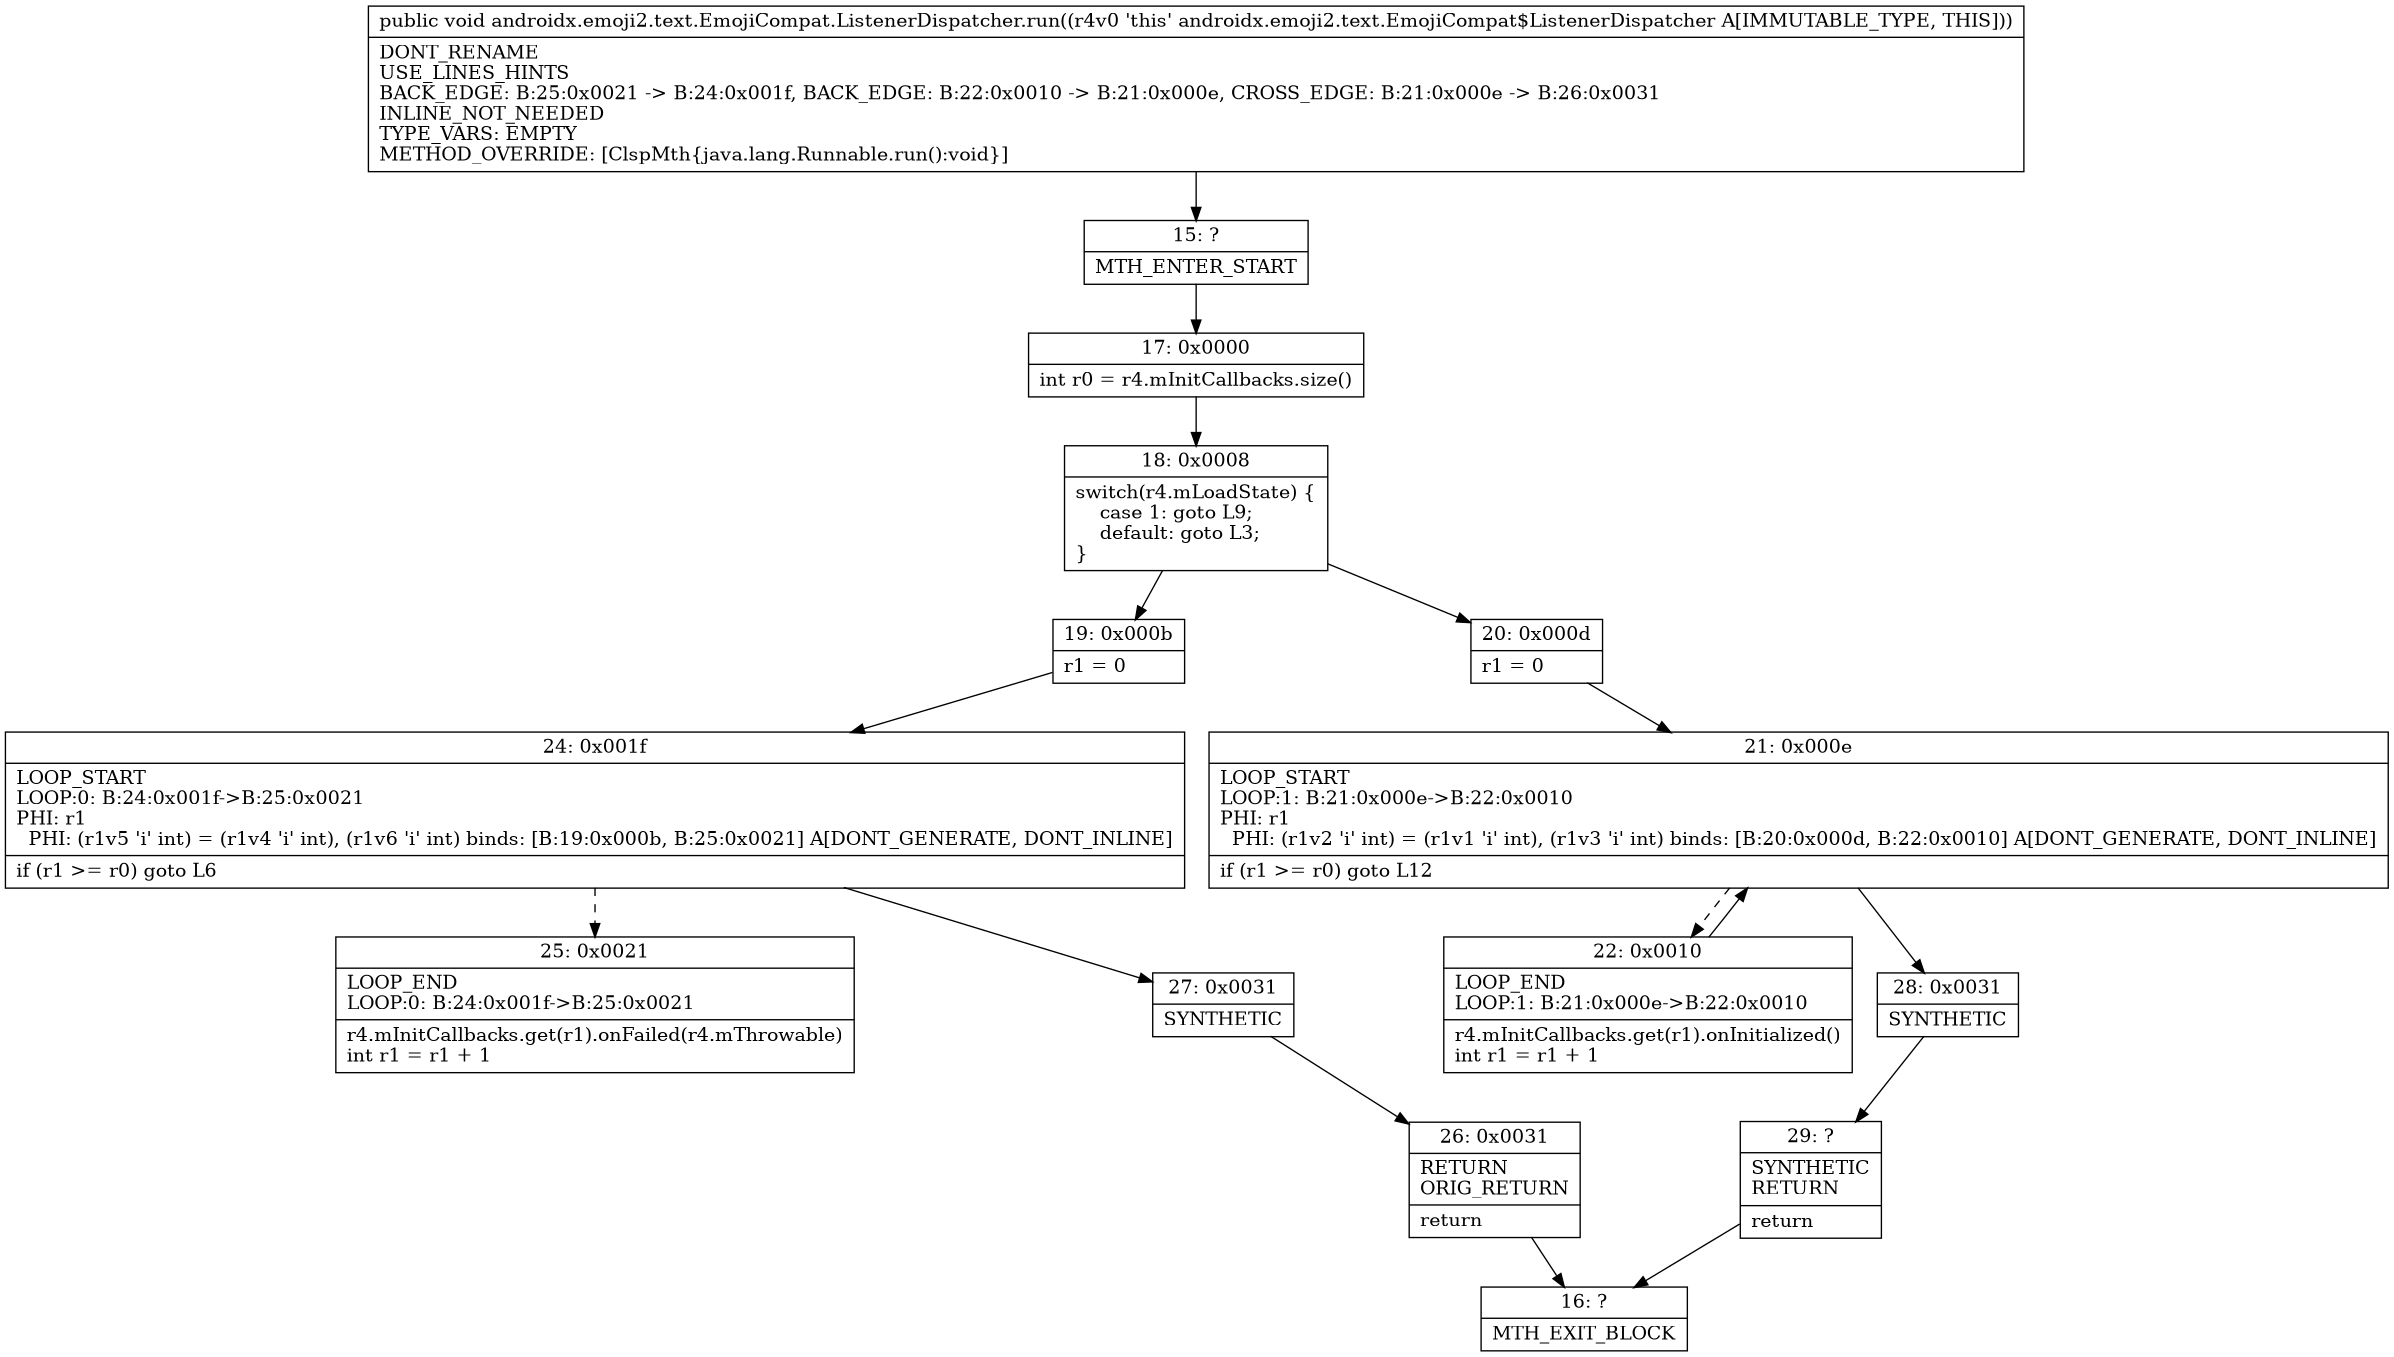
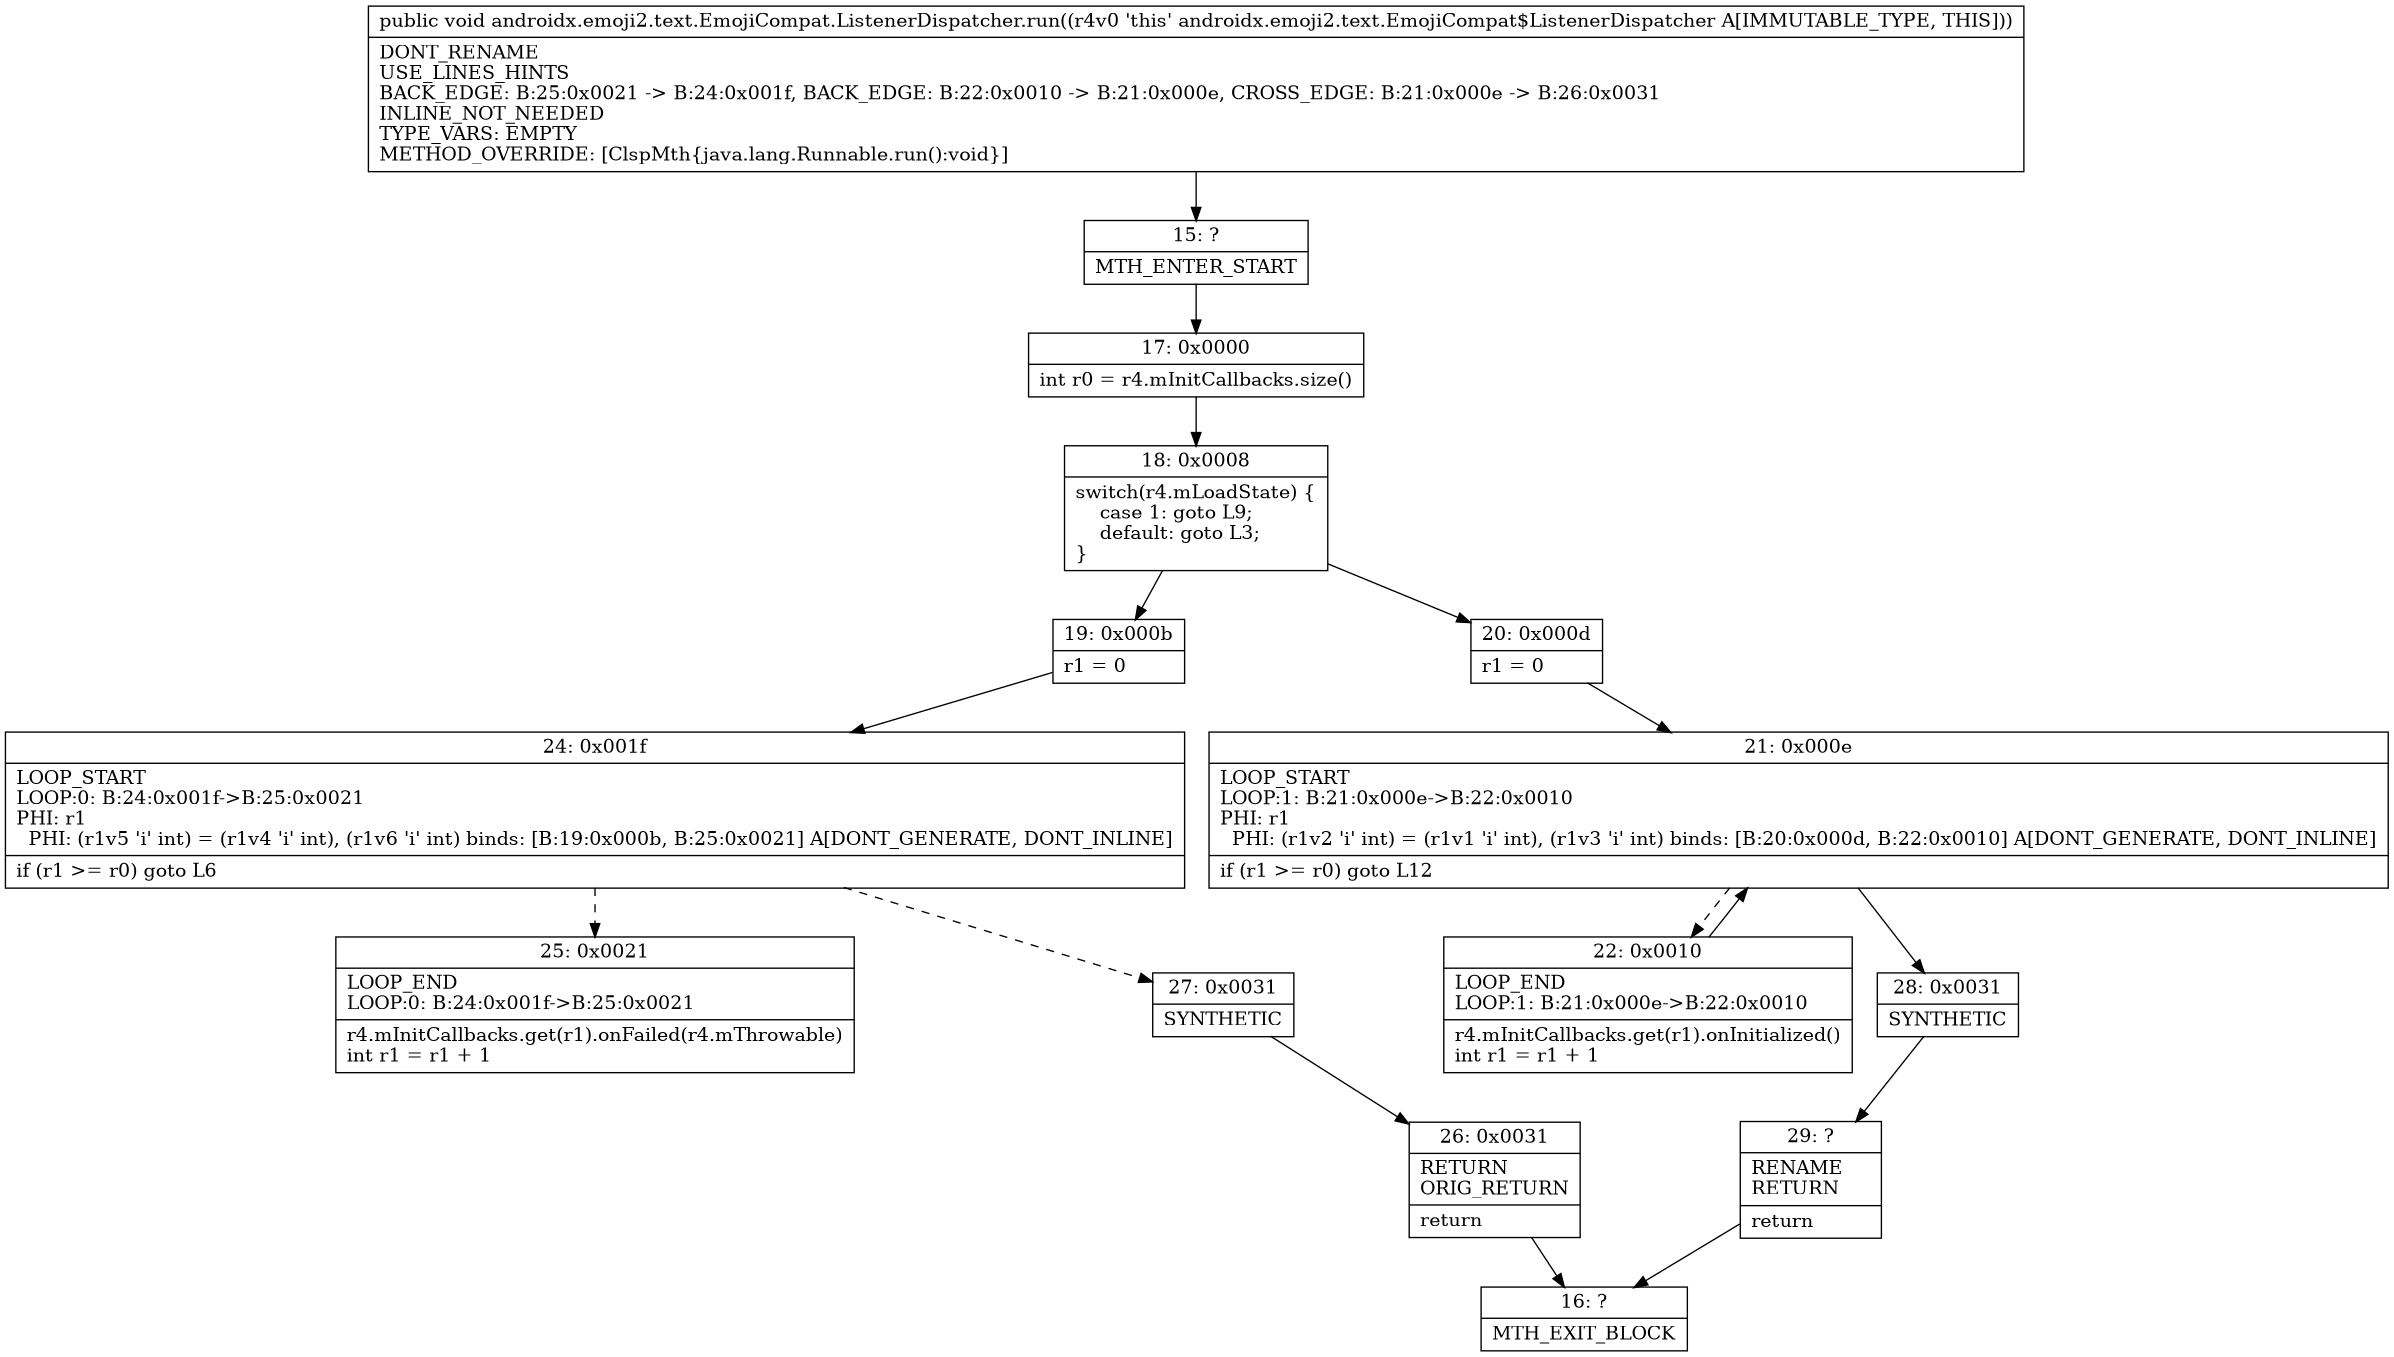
  digraph {
    node [shape=record]
    n1 [label="{15\:\ ?|MTH_ENTER_START\l}"]
    n2 [label="{17\:\ 0x0000|int r0 = r4.mInitCallbacks.size()\l}"]
    n3 [label="{18\:\ 0x0008|switch(r4.mLoadState) \{\l    case 1: goto L9;\l    default: goto L3;\l\}\l}"]
    n4 [label="{19\:\ 0x000b|r1 = 0\l}"]
    n5 [label="{20\:\ 0x000d|r1 = 0\l}"]
    n6 [label="{24\:\ 0x001f|LOOP_START\lLOOP:0: B:24:0x001f\-\>B:25:0x0021\lPHI: r1 \l  PHI: (r1v5 'i' int) = (r1v4 'i' int), (r1v6 'i' int) binds: [B:19:0x000b, B:25:0x0021] A[DONT_GENERATE, DONT_INLINE]\l|if (r1 \>= r0) goto L6\l}"]
    n7 [label="{21\:\ 0x000e|LOOP_START\lLOOP:1: B:21:0x000e\-\>B:22:0x0010\lPHI: r1 \l  PHI: (r1v2 'i' int) = (r1v1 'i' int), (r1v3 'i' int) binds: [B:20:0x000d, B:22:0x0010] A[DONT_GENERATE, DONT_INLINE]\l|if (r1 \>= r0) goto L12\l}"]
    n8 [label="{25\:\ 0x0021|LOOP_END\lLOOP:0: B:24:0x001f\-\>B:25:0x0021\l|r4.mInitCallbacks.get(r1).onFailed(r4.mThrowable)\lint r1 = r1 + 1\l}"]
    n9 [label="{27\:\ 0x0031|SYNTHETIC\l}"]
    n10 [label="{26\:\ 0x0031|RETURN\lORIG_RETURN\l|return\l}"]
    n11 [label="{16\:\ ?|MTH_EXIT_BLOCK\l}"]
    n12 [label="{22\:\ 0x0010|LOOP_END\lLOOP:1: B:21:0x000e\-\>B:22:0x0010\l|r4.mInitCallbacks.get(r1).onInitialized()\lint r1 = r1 + 1\l}"]
    n13 [label="{28\:\ 0x0031|SYNTHETIC\l}"]
-   n14 [label="{29\:\ ?|SYNTHETIC\lRETURN\l|return\l}"]
+   n14 [label="{29\:\ ?|RENAME\lRETURN\l|return\l}"]
    n15 [label="{public void androidx.emoji2.text.EmojiCompat.ListenerDispatcher.run((r4v0 'this' androidx.emoji2.text.EmojiCompat$ListenerDispatcher A[IMMUTABLE_TYPE, THIS]))  | DONT_RENAME\lUSE_LINES_HINTS\lBACK_EDGE: B:25:0x0021 \-\> B:24:0x001f, BACK_EDGE: B:22:0x0010 \-\> B:21:0x000e, CROSS_EDGE: B:21:0x000e \-\> B:26:0x0031\lINLINE_NOT_NEEDED\lTYPE_VARS: EMPTY\lMETHOD_OVERRIDE: [ClspMth\{java.lang.Runnable.run():void\}]\l}"]
    n1 -> n2
    n2 -> n3
    n3 -> n4
    n3 -> n5
    n4 -> n6
    n5 -> n7
    n6 -> n8 [style=dashed]
-   n6 -> n9
+   n6 -> n9 [style=dashed]
    n7 -> n12 [style=dashed]
    n7 -> n13
    n9 -> n10
    n10 -> n11
    n12 -> n7
    n13 -> n14
    n14 -> n11
    n15 -> n1
  }
